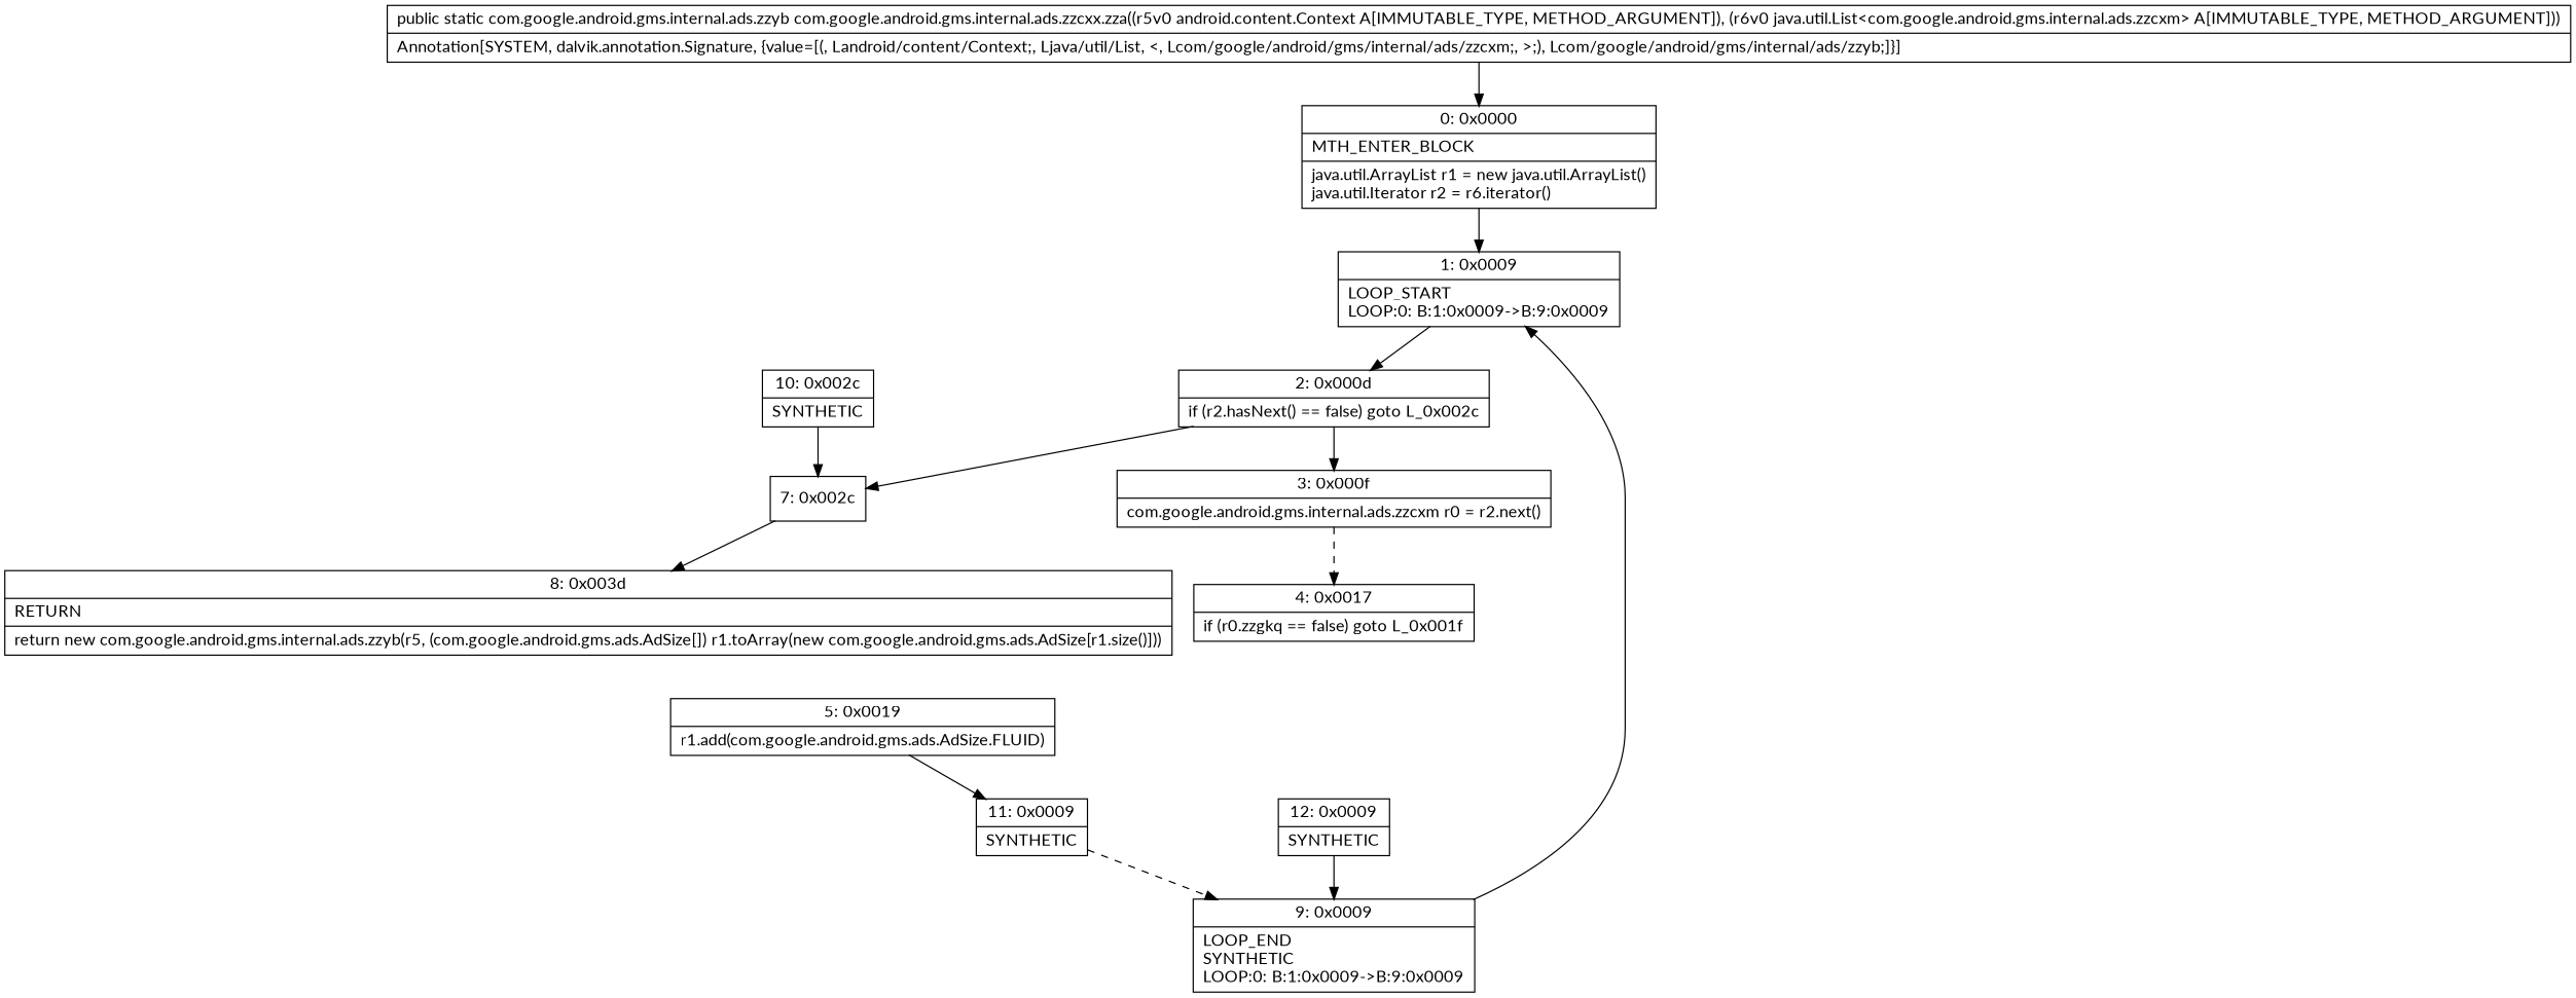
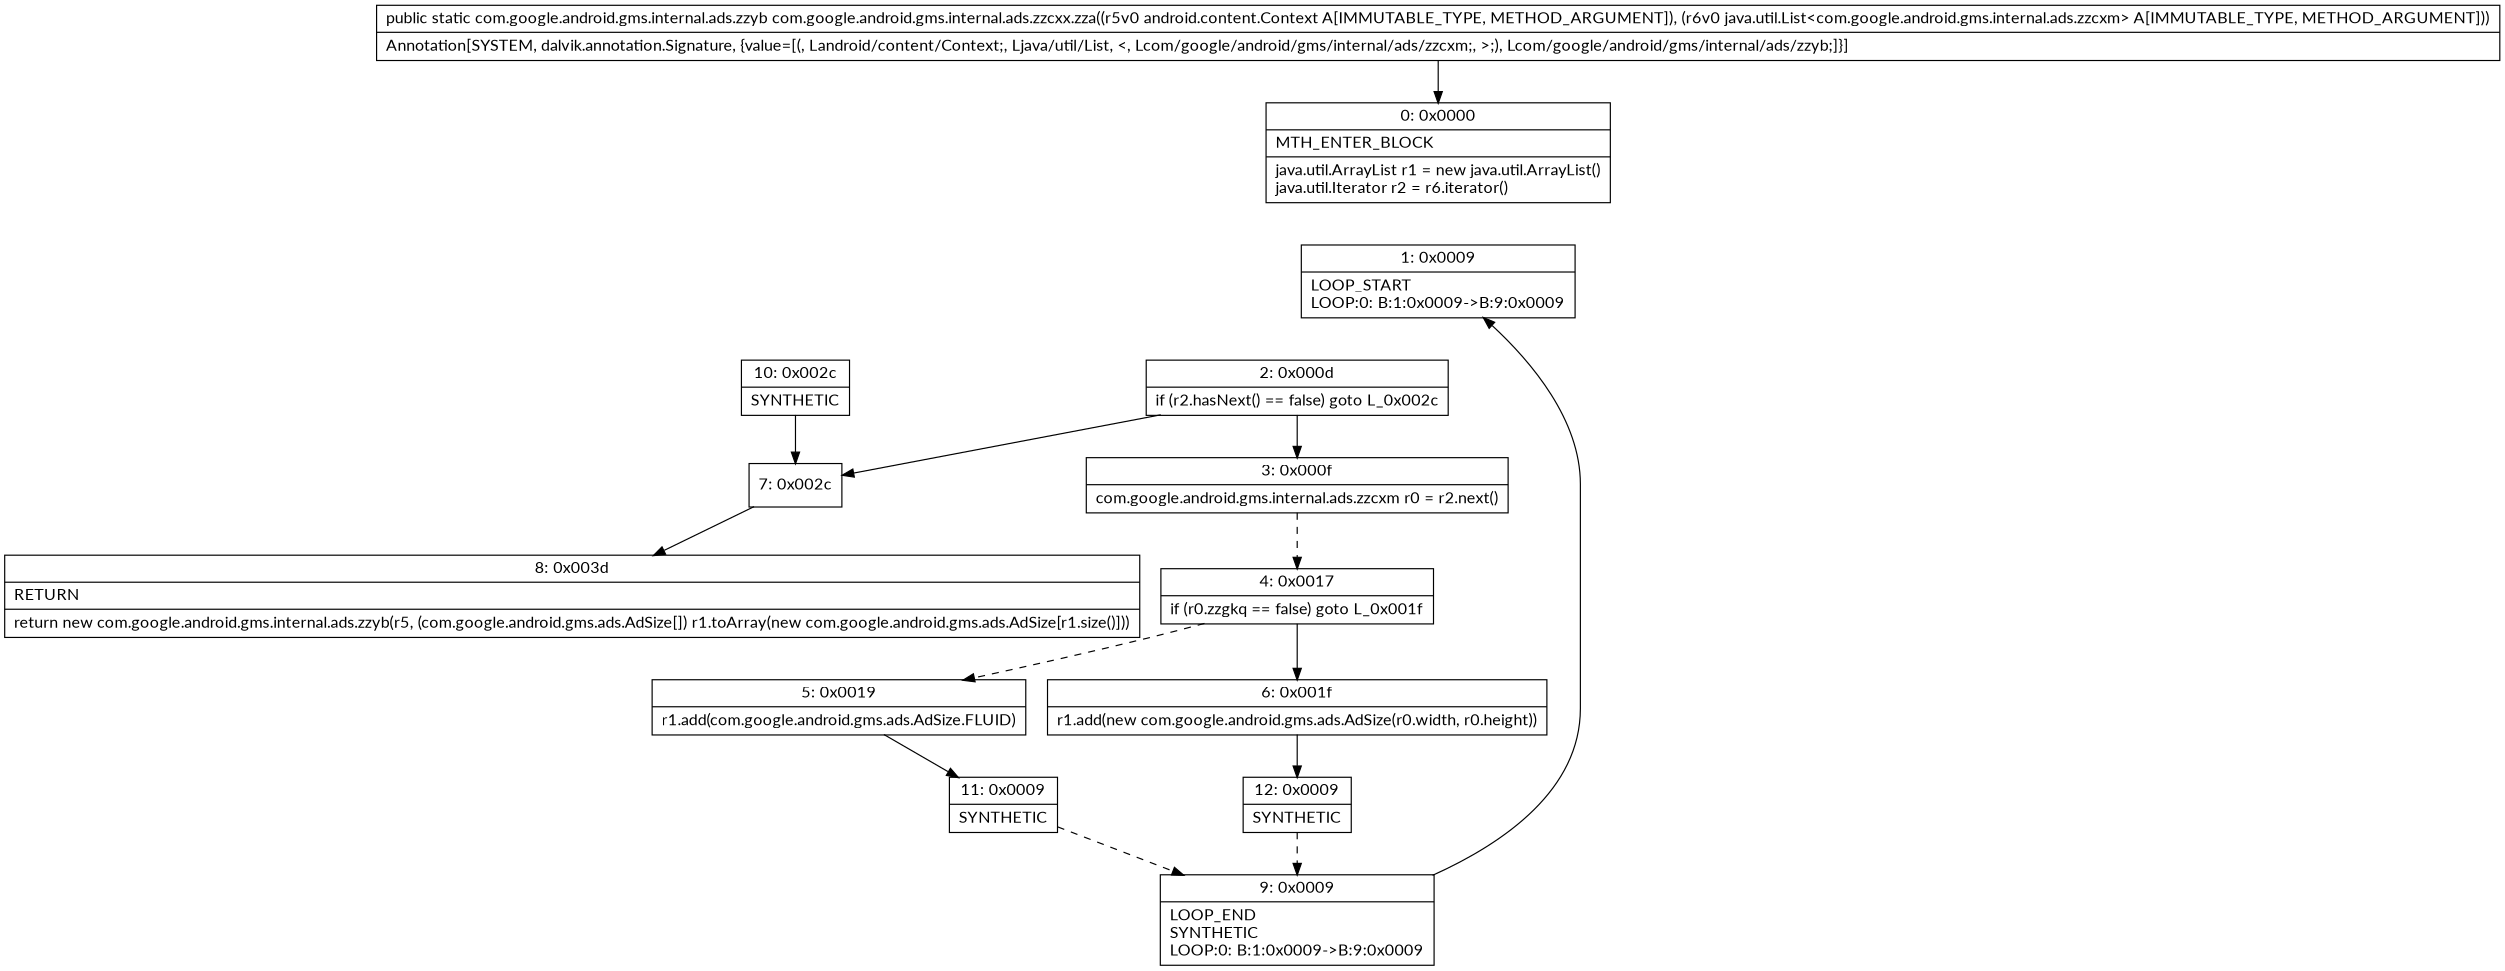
  digraph {
    fontname=Lato
    node [fontname=Lato shape=record]
    edge [fontname=Lato]
    n1 [label="{0\:\ 0x0000|MTH_ENTER_BLOCK\l|java.util.ArrayList r1 = new java.util.ArrayList()\ljava.util.Iterator r2 = r6.iterator()\l}"]
    n2 [label="{1\:\ 0x0009|LOOP_START\lLOOP:0: B:1:0x0009\-\>B:9:0x0009\l}"]
    n3 [label="{2\:\ 0x000d|if (r2.hasNext() == false) goto L_0x002c\l}"]
    n4 [label="{3\:\ 0x000f|com.google.android.gms.internal.ads.zzcxm r0 = r2.next()\l}"]
    n5 [label="{7\:\ 0x002c}"]
    n6 [label="{4\:\ 0x0017|if (r0.zzgkq == false) goto L_0x001f\l}"]
    n7 [label="{10\:\ 0x002c|SYNTHETIC\l}"]
    n8 [label="{5\:\ 0x0019|r1.add(com.google.android.gms.ads.AdSize.FLUID)\l}"]
+   n9 [label="{6\:\ 0x001f|r1.add(new com.google.android.gms.ads.AdSize(r0.width, r0.height))\l}"]
    n10 [label="{11\:\ 0x0009|SYNTHETIC\l}"]
    n11 [label="{12\:\ 0x0009|SYNTHETIC\l}"]
    n12 [label="{9\:\ 0x0009|LOOP_END\lSYNTHETIC\lLOOP:0: B:1:0x0009\-\>B:9:0x0009\l}"]
    n13 [label="{8\:\ 0x003d|RETURN\l|return new com.google.android.gms.internal.ads.zzyb(r5, (com.google.android.gms.ads.AdSize[]) r1.toArray(new com.google.android.gms.ads.AdSize[r1.size()]))\l}"]
    n14 [label="{public static com.google.android.gms.internal.ads.zzyb com.google.android.gms.internal.ads.zzcxx.zza((r5v0 android.content.Context A[IMMUTABLE_TYPE, METHOD_ARGUMENT]), (r6v0 java.util.List\<com.google.android.gms.internal.ads.zzcxm\> A[IMMUTABLE_TYPE, METHOD_ARGUMENT]))  | Annotation[SYSTEM, dalvik.annotation.Signature, \{value=[(, Landroid\/content\/Context;, Ljava\/util\/List, \<, Lcom\/google\/android\/gms\/internal\/ads\/zzcxm;, \>;), Lcom\/google\/android\/gms\/internal\/ads\/zzyb;]\}]\l}"]
-   n1 -> n2
-   n2 -> n3
    n3 -> n4 [style=solid]
    n3 -> n5
    n4 -> n6 [style=dashed]
    n5 -> n13
+   n6 -> n8 [style=dashed]
+   n6 -> n9
    n7 -> n5
    n8 -> n10
+   n9 -> n11
    n10 -> n12 [style=dashed]
-   n11 -> n12
+   n11 -> n12 [style=dashed]
    n12 -> n2
    n14 -> n1
  }
